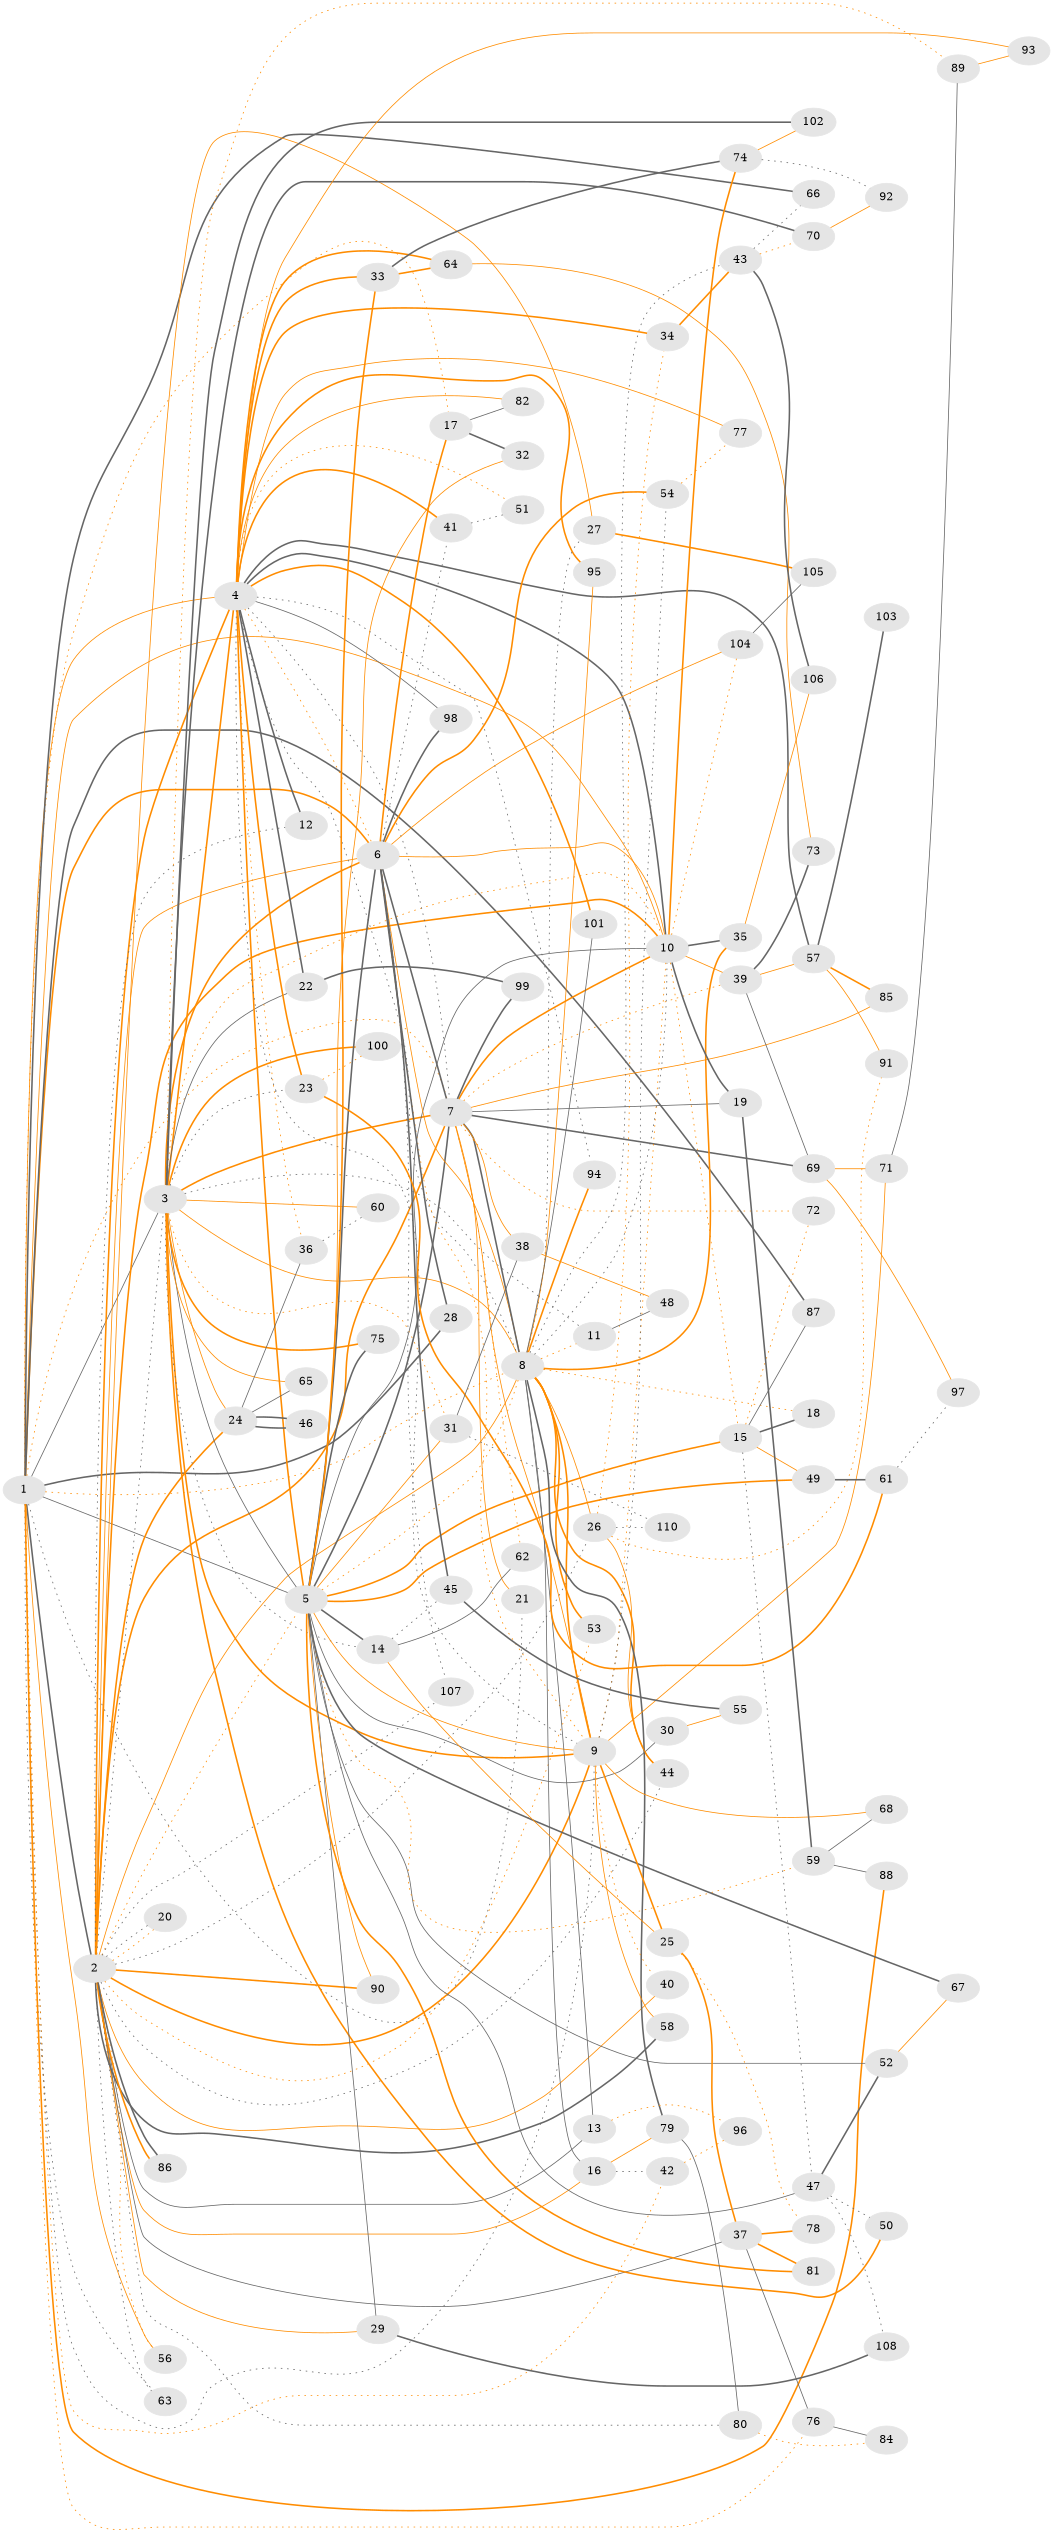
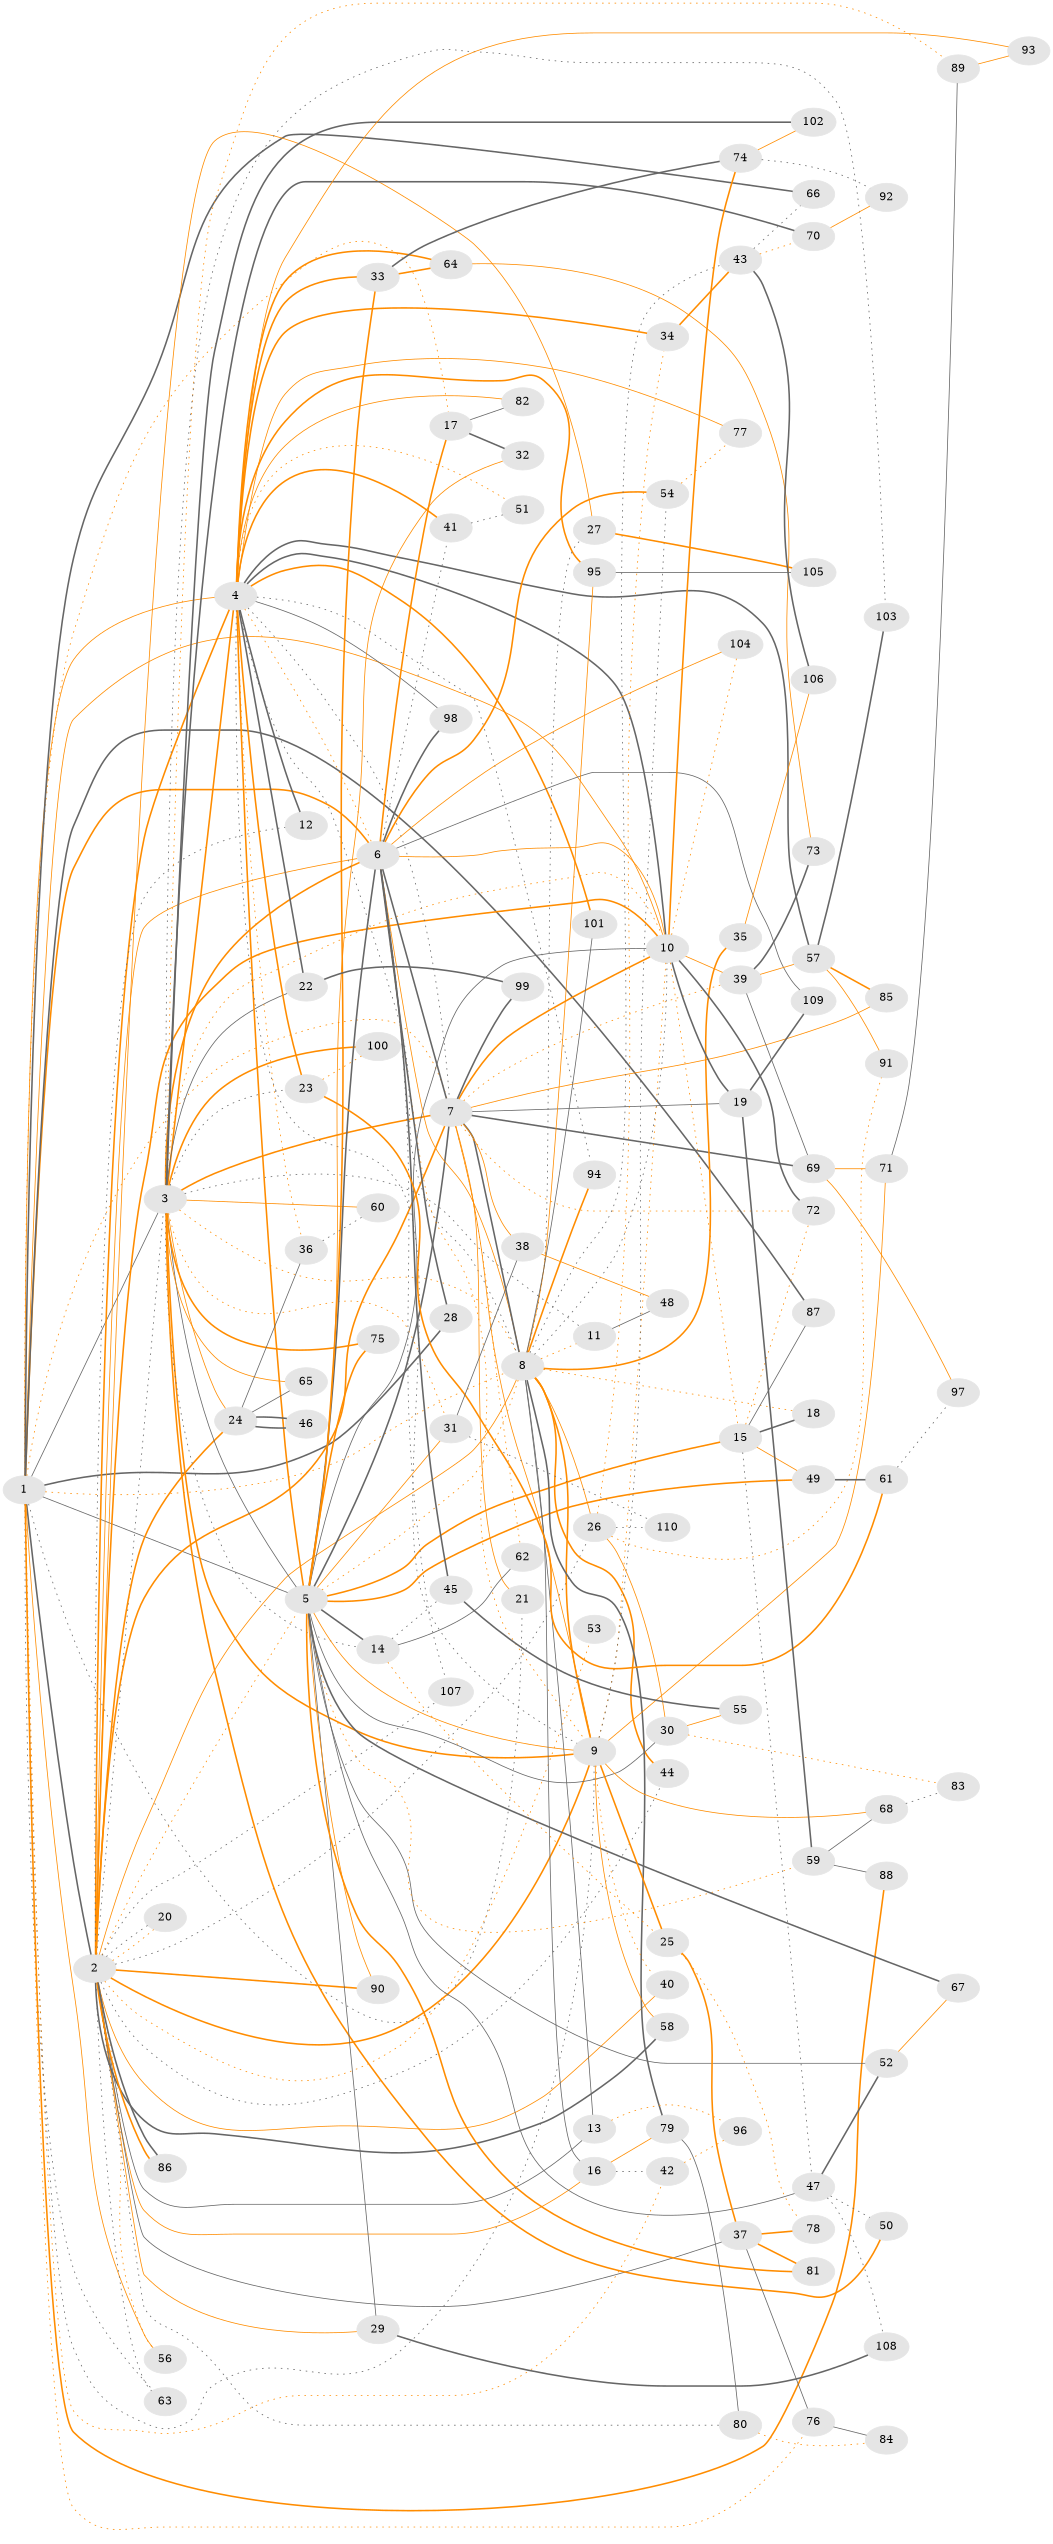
  graph {
    rankdir=LR
    node [color=gray90 style=filled]
    edge [color=darkorange style=bold]
    1
    2
    3
    4
    5
    6
    7
    8
    9
    10
    17
    21
    28
    42
    56
    63
    66
    76
    87
    88
    12
    13
    16
    20
    24
    26
    27
    29
    37
    40
    44
    53
    58
    80
    86
    90
    107
    11
    14
    22
    23
    31
    50
    60
    65
    70
    75
    89
    100
    102
    103
    33
    34
    36
    41
    51
    57
    64
    77
    82
    93
    94
    95
    98
    101
    15
    30
    32
    47
    49
    52
    59
    67
    81
    45
    54
    104
+   109
    19
    38
    39
    62
    69
    72
    85
    99
    18
    35
    43
    79
    25
    68
    71
    74
    96
    84
    46
    91
    110
    105
    108
    78
    48
    61
    92
    73
    55
+   83
    97
    106
    1 -- 2 [color=gray40]
    1 -- 3 [color=gray40 style=solid]
    1 -- 4 [style=solid]
    1 -- 5 [color=gray40 style=solid]
    1 -- 6
    1 -- 7 [style=dotted]
    1 -- 8 [style=dotted]
    1 -- 9 [color=gray40 style=dotted]
    1 -- 10 [style=solid]
    1 -- 17 [style=dotted]
    1 -- 21 [color=gray40 style=dotted]
    1 -- 28 [color=gray40]
    1 -- 42 [style=dotted]
    1 -- 56 [style=solid]
    1 -- 63 [color=gray40 style=dotted]
    1 -- 66 [color=gray40]
    1 -- 76 [style=dotted]
    1 -- 87 [color=gray40]
    1 -- 88
    2 -- 3 [color=gray40 style=dotted]
    2 -- 4
    2 -- 5 [style=dotted]
    2 -- 6 [style=solid]
    2 -- 7
    2 -- 8 [style=solid]
    2 -- 9
    2 -- 10
    2 -- 56 [style=dotted]
    2 -- 63 [color=gray40 style=dotted]
    2 -- 12 [color=gray40 style=dotted]
    2 -- 13 [color=gray40 style=solid]
    2 -- 16 [style=solid]
    2 -- 20 [style=dotted]
    2 -- 20 [color=gray40 style=dotted]
    2 -- 24
    2 -- 26 [color=gray40 style=dotted]
    2 -- 27 [style=solid]
    2 -- 29 [style=solid]
    2 -- 37 [color=gray40 style=solid]
    2 -- 40 [style=solid]
    2 -- 44 [color=gray40 style=dotted]
    2 -- 53 [style=dotted]
    2 -- 58 [color=gray40]
    2 -- 80 [color=gray40 style=dotted]
    2 -- 86
    2 -- 86 [color=gray40]
    2 -- 90
    2 -- 107 [color=gray40 style=dotted]
    3 -- 4
    3 -- 5 [color=gray40 style=solid]
    3 -- 6
    3 -- 7
-   3 -- 8 [style=solid]
+   3 -- 8 [style=dotted]
    3 -- 9
    3 -- 10 [style=dotted]
    3 -- 24 [style=solid]
    3 -- 11 [color=gray40 style=dotted]
    3 -- 14 [color=gray40 style=dotted]
    3 -- 22 [color=gray40 style=solid]
    3 -- 23 [color=gray40 style=dotted]
    3 -- 31 [style=dotted]
    3 -- 50
    3 -- 60 [style=solid]
    3 -- 65 [style=solid]
    3 -- 70 [color=gray40]
    3 -- 75
    3 -- 89 [style=dotted]
    3 -- 100
    3 -- 102 [color=gray40]
+   3 -- 103 [color=gray40 style=dotted]
    4 -- 5
    4 -- 6 [style=dotted]
    4 -- 7 [color=gray40 style=dotted]
    4 -- 8 [color=gray40 style=dotted]
    4 -- 9 [color=gray40 style=dotted]
    4 -- 10 [color=gray40]
    4 -- 12 [color=gray40]
    4 -- 22 [color=gray40]
    4 -- 23
    4 -- 33
    4 -- 34
    4 -- 36 [style=dotted]
    4 -- 41
    4 -- 51 [style=dotted]
    4 -- 57 [color=gray40]
    4 -- 64
    4 -- 77 [style=solid]
    4 -- 82 [style=solid]
    4 -- 93 [style=solid]
    4 -- 94 [color=gray40 style=dotted]
    4 -- 95
    4 -- 98 [color=gray40 style=solid]
    4 -- 101
    5 -- 6 [color=gray40]
    5 -- 7 [color=gray40]
    5 -- 8 [style=dotted]
    5 -- 9 [style=solid]
    5 -- 10 [color=gray40 style=solid]
    5 -- 29 [color=gray40 style=solid]
    5 -- 90 [style=solid]
    5 -- 14 [color=gray40]
    5 -- 31 [style=solid]
-   5 -- 75 [color=gray40]
+   5 -- 75
    5 -- 33
    5 -- 15
    5 -- 30 [color=gray40 style=solid]
    5 -- 32 [style=solid]
    5 -- 47 [color=gray40 style=solid]
    5 -- 49
    5 -- 52 [color=gray40 style=solid]
    5 -- 59 [style=dotted]
    5 -- 67 [color=gray40]
    5 -- 81
    6 -- 7 [color=gray40]
    6 -- 8 [style=solid]
    6 -- 9 [style=dotted]
    6 -- 10 [style=solid]
    6 -- 17
    6 -- 28 [color=gray40]
    6 -- 107 [color=gray40 style=dotted]
    6 -- 41 [color=gray40 style=dotted]
    6 -- 98 [color=gray40]
    6 -- 45 [color=gray40]
    6 -- 54
    6 -- 104 [style=solid]
+   6 -- 109 [color=gray40 style=solid]
    7 -- 8 [color=gray40]
    7 -- 9 [style=solid]
    7 -- 10
    7 -- 21 [style=solid]
    7 -- 19 [color=gray40 style=solid]
    7 -- 38 [style=solid]
    7 -- 39 [style=dotted]
    7 -- 62 [style=dotted]
    7 -- 69 [color=gray40]
    7 -- 72 [style=dotted]
    7 -- 85 [style=solid]
    7 -- 99 [color=gray40]
    8 -- 9
    8 -- 10 [color=gray40 style=dotted]
    8 -- 13 [color=gray40 style=solid]
    8 -- 16 [color=gray40 style=solid]
    8 -- 26 [style=solid]
    8 -- 27 [color=gray40 style=dotted]
    8 -- 44
-   8 -- 53
    8 -- 11 [style=dotted]
    8 -- 94
    8 -- 95 [style=solid]
    8 -- 101 [color=gray40 style=solid]
    8 -- 18 [style=dotted]
    8 -- 35
    8 -- 43 [color=gray40 style=dotted]
    8 -- 79 [color=gray40]
    9 -- 10 [style=dotted]
    9 -- 40 [style=dotted]
    9 -- 58 [style=solid]
    9 -- 54 [color=gray40 style=dotted]
    9 -- 25
    9 -- 68 [style=solid]
    9 -- 71 [style=solid]
    10 -- 15 [style=dotted]
    10 -- 104 [style=dotted]
    10 -- 19 [color=gray40]
    10 -- 39 [style=solid]
-   10 -- 35 [color=gray40]
+   10 -- 72 [color=gray40]
    10 -- 74
    17 -- 82 [color=gray40 style=solid]
    17 -- 32 [color=gray40]
    42 -- 96 [style=dotted]
    76 -- 84 [color=gray40 style=solid]
    13 -- 96 [style=dotted]
    16 -- 42 [color=gray40 style=dotted]
    16 -- 79 [style=solid]
    24 -- 65 [color=gray40 style=solid]
    24 -- 36 [color=gray40 style=solid]
    24 -- 46 [color=gray40]
    24 -- 46 [color=gray40]
    26 -- 34 [style=dotted]
-   26 -- 44 [style=solid]
+   26 -- 30 [style=solid]
    26 -- 91 [style=dotted]
    26 -- 110 [color=gray40 style=dotted]
    27 -- 105
    29 -- 108 [color=gray40]
    37 -- 76 [color=gray40 style=solid]
    37 -- 81
    37 -- 78
    80 -- 84 [style=dotted]
    11 -- 48 [color=gray40 style=solid]
    14 -- 45 [color=gray40 style=dotted]
    14 -- 62 [color=gray40 style=solid]
-   14 -- 25 [style=solid]
+   14 -- 25 [style=dotted]
    22 -- 99 [color=gray40]
    23 -- 100 [style=dotted]
    23 -- 61
    31 -- 38 [color=gray40 style=solid]
    31 -- 110 [color=gray40 style=dotted]
    70 -- 92 [style=solid]
    89 -- 93 [style=solid]
    33 -- 64
    33 -- 74 [color=gray40]
    34 -- 43
    36 -- 60 [color=gray40 style=dotted]
    41 -- 51 [color=gray40 style=dotted]
    57 -- 103 [color=gray40]
    57 -- 85
    57 -- 91 [style=solid]
    64 -- 73 [style=solid]
    15 -- 87 [color=gray40 style=solid]
    15 -- 47 [color=gray40 style=dotted]
    15 -- 49 [style=solid]
    15 -- 72 [style=dotted]
    15 -- 18 [color=gray40]
    30 -- 55 [style=solid]
+   30 -- 83 [style=dotted]
    47 -- 50 [color=gray40 style=dotted]
    47 -- 52 [color=gray40]
    47 -- 108 [color=gray40 style=dotted]
    49 -- 61 [color=gray40]
    52 -- 67 [style=solid]
    59 -- 88 [color=gray40 style=solid]
    59 -- 68 [color=gray40 style=solid]
    45 -- 55 [color=gray40]
    54 -- 77 [style=dotted]
-   104 -- 105 [color=gray40 style=solid]
+   95 -- 105 [color=gray40 style=solid]
    19 -- 59 [color=gray40]
+   19 -- 109 [color=gray40]
    38 -- 48 [style=solid]
    39 -- 57 [style=solid]
    39 -- 69 [color=gray40 style=solid]
    39 -- 73 [color=gray40]
    69 -- 71 [style=solid]
    69 -- 97 [style=solid]
    35 -- 106 [style=solid]
    43 -- 66 [color=gray40 style=dotted]
    43 -- 70 [style=dotted]
    43 -- 106 [color=gray40]
    79 -- 80 [color=gray40 style=solid]
    25 -- 37
    25 -- 78 [style=dotted]
+   68 -- 83 [color=gray40 style=dotted]
    71 -- 89 [color=gray40 style=solid]
    74 -- 102 [style=solid]
    74 -- 92 [color=gray40 style=dotted]
    61 -- 97 [color=gray40 style=dotted]
  }
